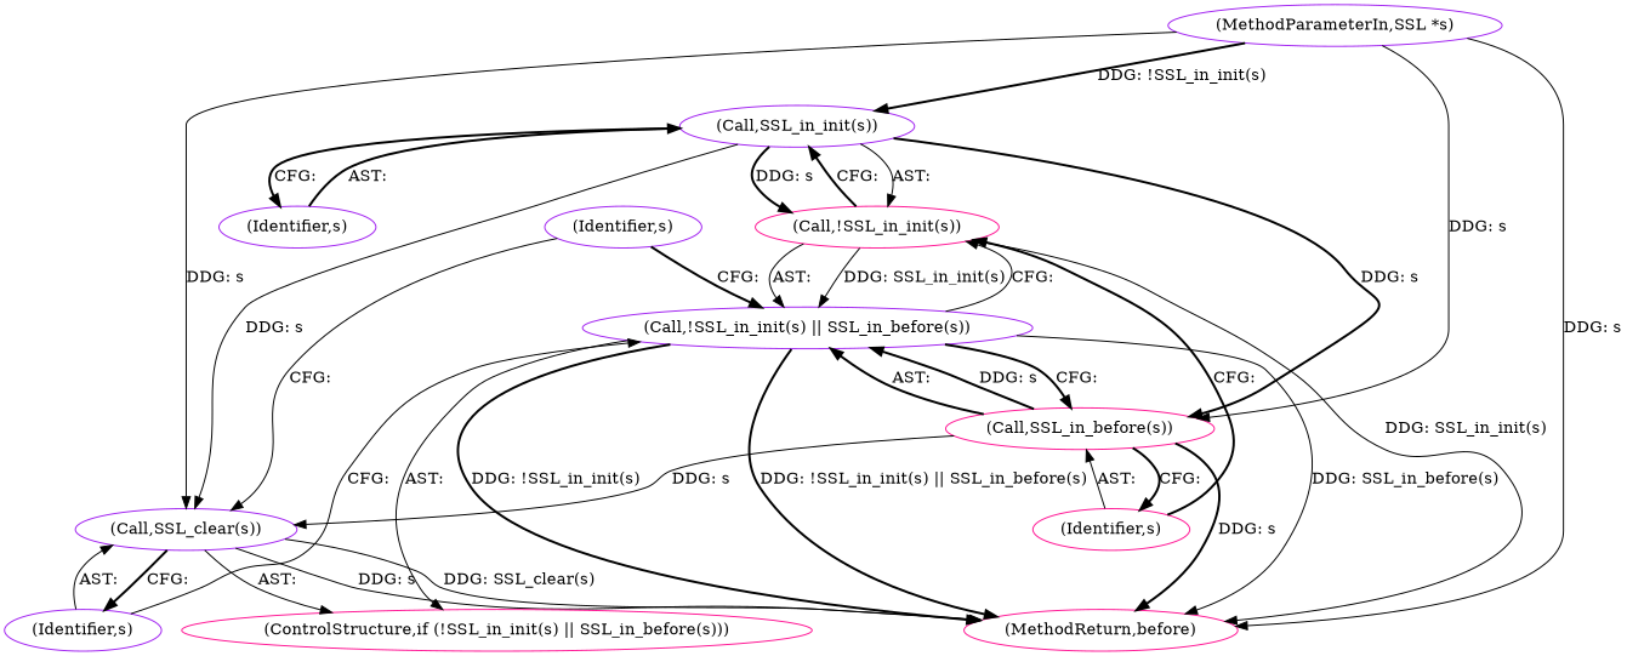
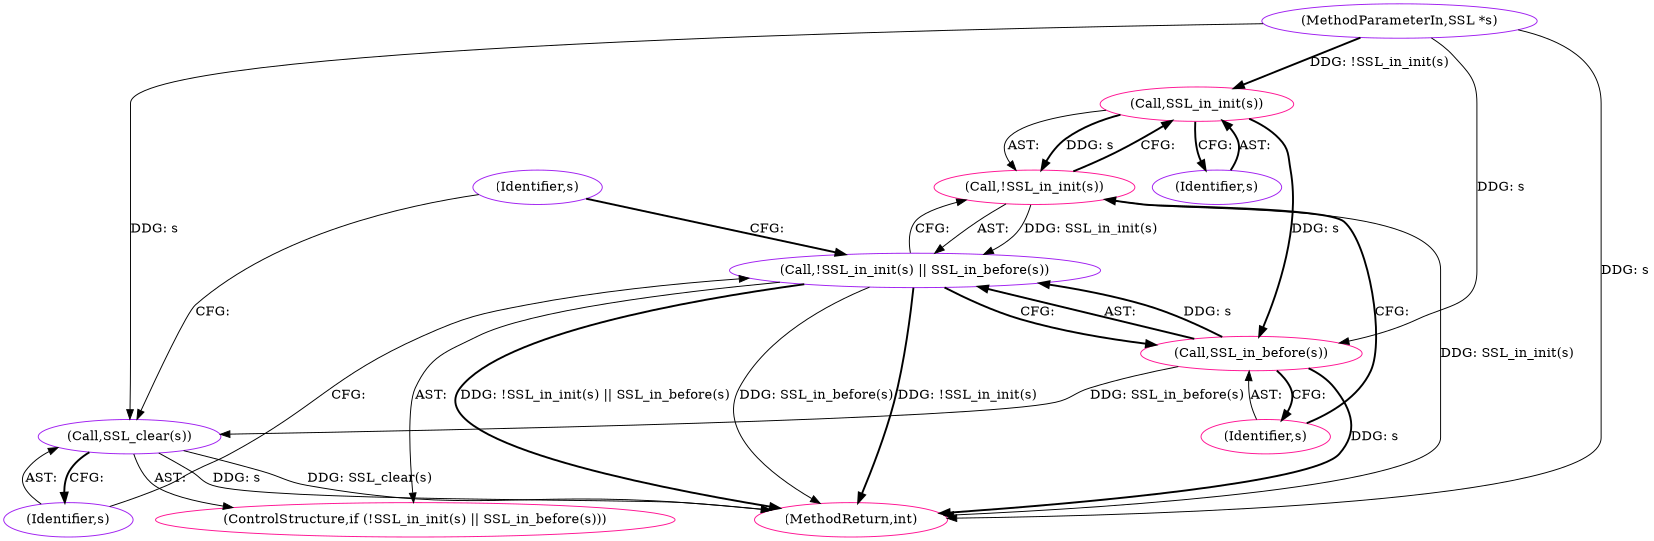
  digraph {
    node [color=purple]
    edge [style=solid]
-   n1 [label="(Call,SSL_in_init(s))"]
+   n1 [color=deeppink label="(Call,SSL_in_init(s))"]
    n2 [color=deeppink label="(Call,!SSL_in_init(s))"]
    n3 [color=deeppink label="(Call,SSL_in_before(s))"]
    n4 [label="(Call,SSL_clear(s))"]
    n5 [label="(Identifier,s)"]
-   n6 [color=deeppink label="(MethodReturn,before)"]
+   n6 [color=deeppink label="(MethodReturn,int)"]
    n7 [label="(Call,!SSL_in_init(s) || SSL_in_before(s))"]
    n8 [color=deeppink label="(Identifier,s)"]
    n9 [color=deeppink label="(ControlStructure,if (!SSL_in_init(s) || SSL_in_before(s)))"]
    n10 [label="(Identifier,s)"]
    n11 [label="(MethodParameterIn,SSL *s)"]
    n12 [label="(Identifier,s)"]
    n1 -> n2 [label="AST: "]
    n1 -> n2 [label="DDG: s" style=bold]
    n1 -> n3 [label="DDG: s" style=bold]
-   n1 -> n4 [label="DDG: s"]
    n1 -> n5 [label="CFG: " style=bold]
    n2 -> n1 [label="CFG: " style=bold]
    n2 -> n6 [label="DDG: SSL_in_init(s)"]
    n2 -> n7 [label="AST: "]
    n2 -> n7 [label="DDG: SSL_in_init(s)"]
-   n3 -> n4 [label="DDG: s"]
+   n3 -> n4 [label="DDG: SSL_in_before(s)"]
    n3 -> n6 [label="DDG: s" style=bold]
    n3 -> n7 [label="AST: " style=bold]
    n3 -> n7 [label="DDG: s" style=bold]
    n3 -> n8 [label="CFG: " style=bold]
    n4 -> n6 [label="DDG: s"]
    n4 -> n6 [label="DDG: SSL_clear(s)"]
    n4 -> n9 [label="AST: "]
    n4 -> n10 [label="CFG: " style=bold]
    n5 -> n1 [label="AST: " style=bold]
    n7 -> n2 [label="CFG: "]
    n7 -> n3 [label="CFG: " style=bold]
    n7 -> n6 [label="DDG: SSL_in_before(s)"]
    n7 -> n6 [label="DDG: !SSL_in_init(s)" style=bold]
    n7 -> n6 [label="DDG: !SSL_in_init(s) || SSL_in_before(s)" style=bold]
    n7 -> n9 [label="AST: "]
    n8 -> n2 [label="CFG: " style=bold]
    n8 -> n3 [label="AST: "]
    n10 -> n4 [label="AST: "]
    n10 -> n7 [label="CFG: "]
    n11 -> n1 [label="DDG: !SSL_in_init(s)" style=bold]
    n11 -> n3 [label="DDG: s"]
    n11 -> n4 [label="DDG: s"]
    n11 -> n6 [label="DDG: s"]
    n12 -> n4 [label="CFG: "]
    n12 -> n7 [label="CFG: " style=bold]
  }
